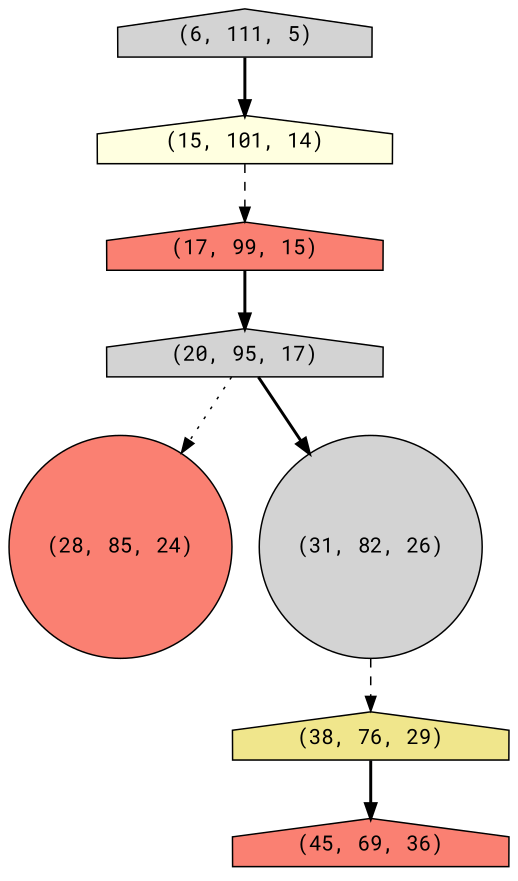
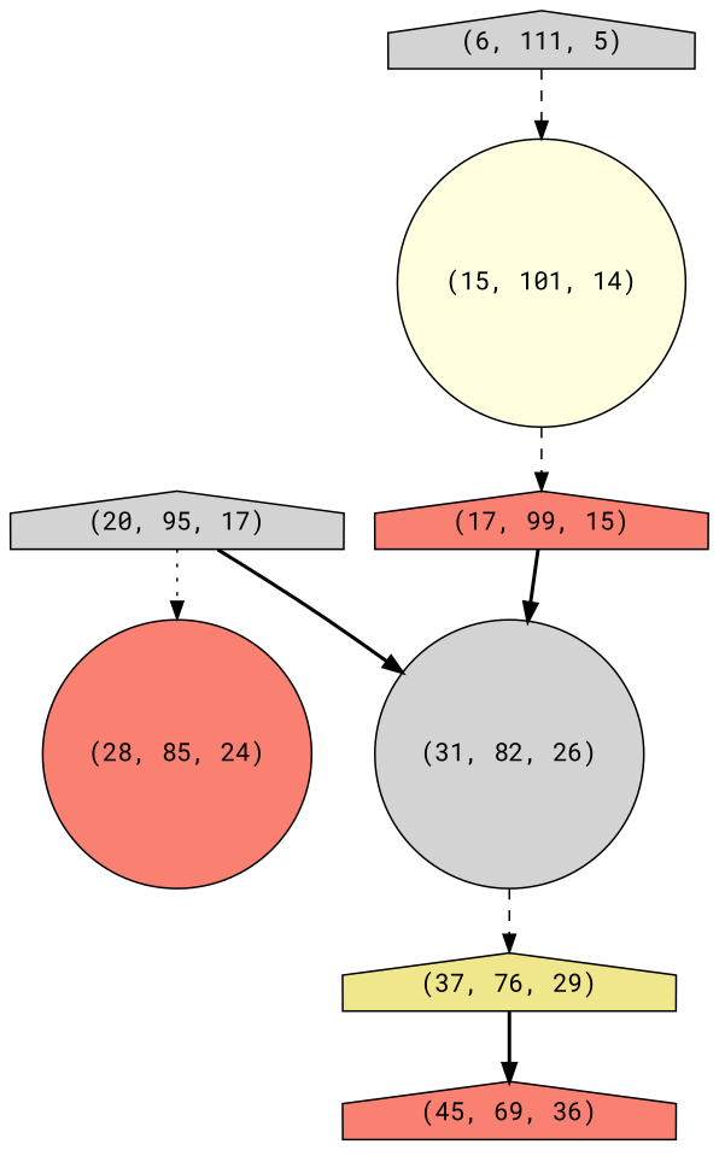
  digraph {
    fontname="Roboto Mono"
    node [fillcolor=lightgrey fontname="Roboto Mono" shape=house style=filled]
    edge [fontname="Roboto Mono" style=dashed]
-   "(15, 101, 14)" [fillcolor=lightyellow]
+   "(15, 101, 14)" [fillcolor=lightyellow shape=circle]
    "(6, 111, 5)"
    "(17, 99, 15)" [fillcolor=salmon]
    "(20, 95, 17)"
    "(28, 85, 24)" [fillcolor=salmon shape=circle]
    "(31, 82, 26)" [shape=circle]
-   "(37, 76, 29)" [fillcolor=khaki label="(38, 76, 29)"]
+   "(37, 76, 29)" [fillcolor=khaki]
    "(45, 69, 36)" [fillcolor=salmon]
    "(15, 101, 14)" -> "(17, 99, 15)"
-   "(6, 111, 5)" -> "(15, 101, 14)" [style=bold]
-   "(17, 99, 15)" -> "(20, 95, 17)" [style=bold]
+   "(6, 111, 5)" -> "(15, 101, 14)"
+   "(17, 99, 15)" -> "(31, 82, 26)" [style=bold]
    "(20, 95, 17)" -> "(28, 85, 24)" [style=dotted]
    "(20, 95, 17)" -> "(31, 82, 26)" [style=bold]
    "(31, 82, 26)" -> "(37, 76, 29)"
    "(37, 76, 29)" -> "(45, 69, 36)" [style=bold]
  }
